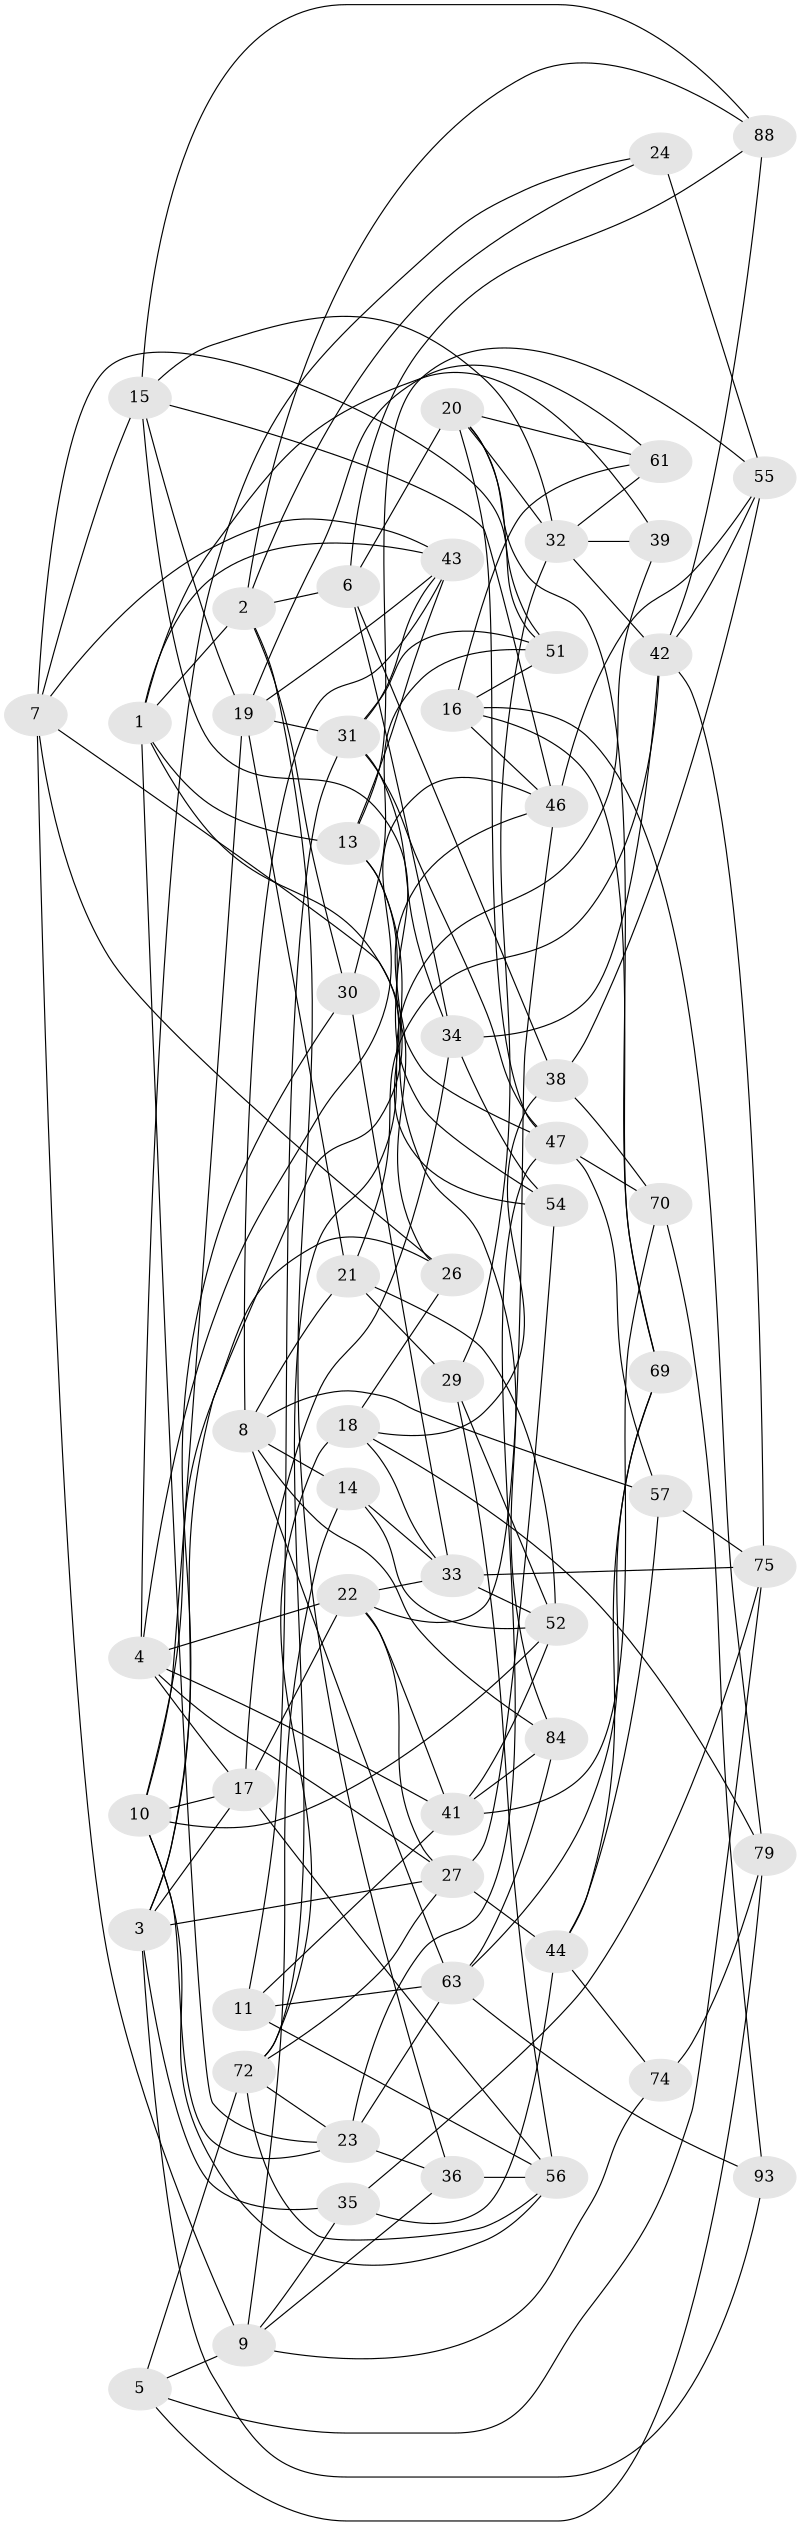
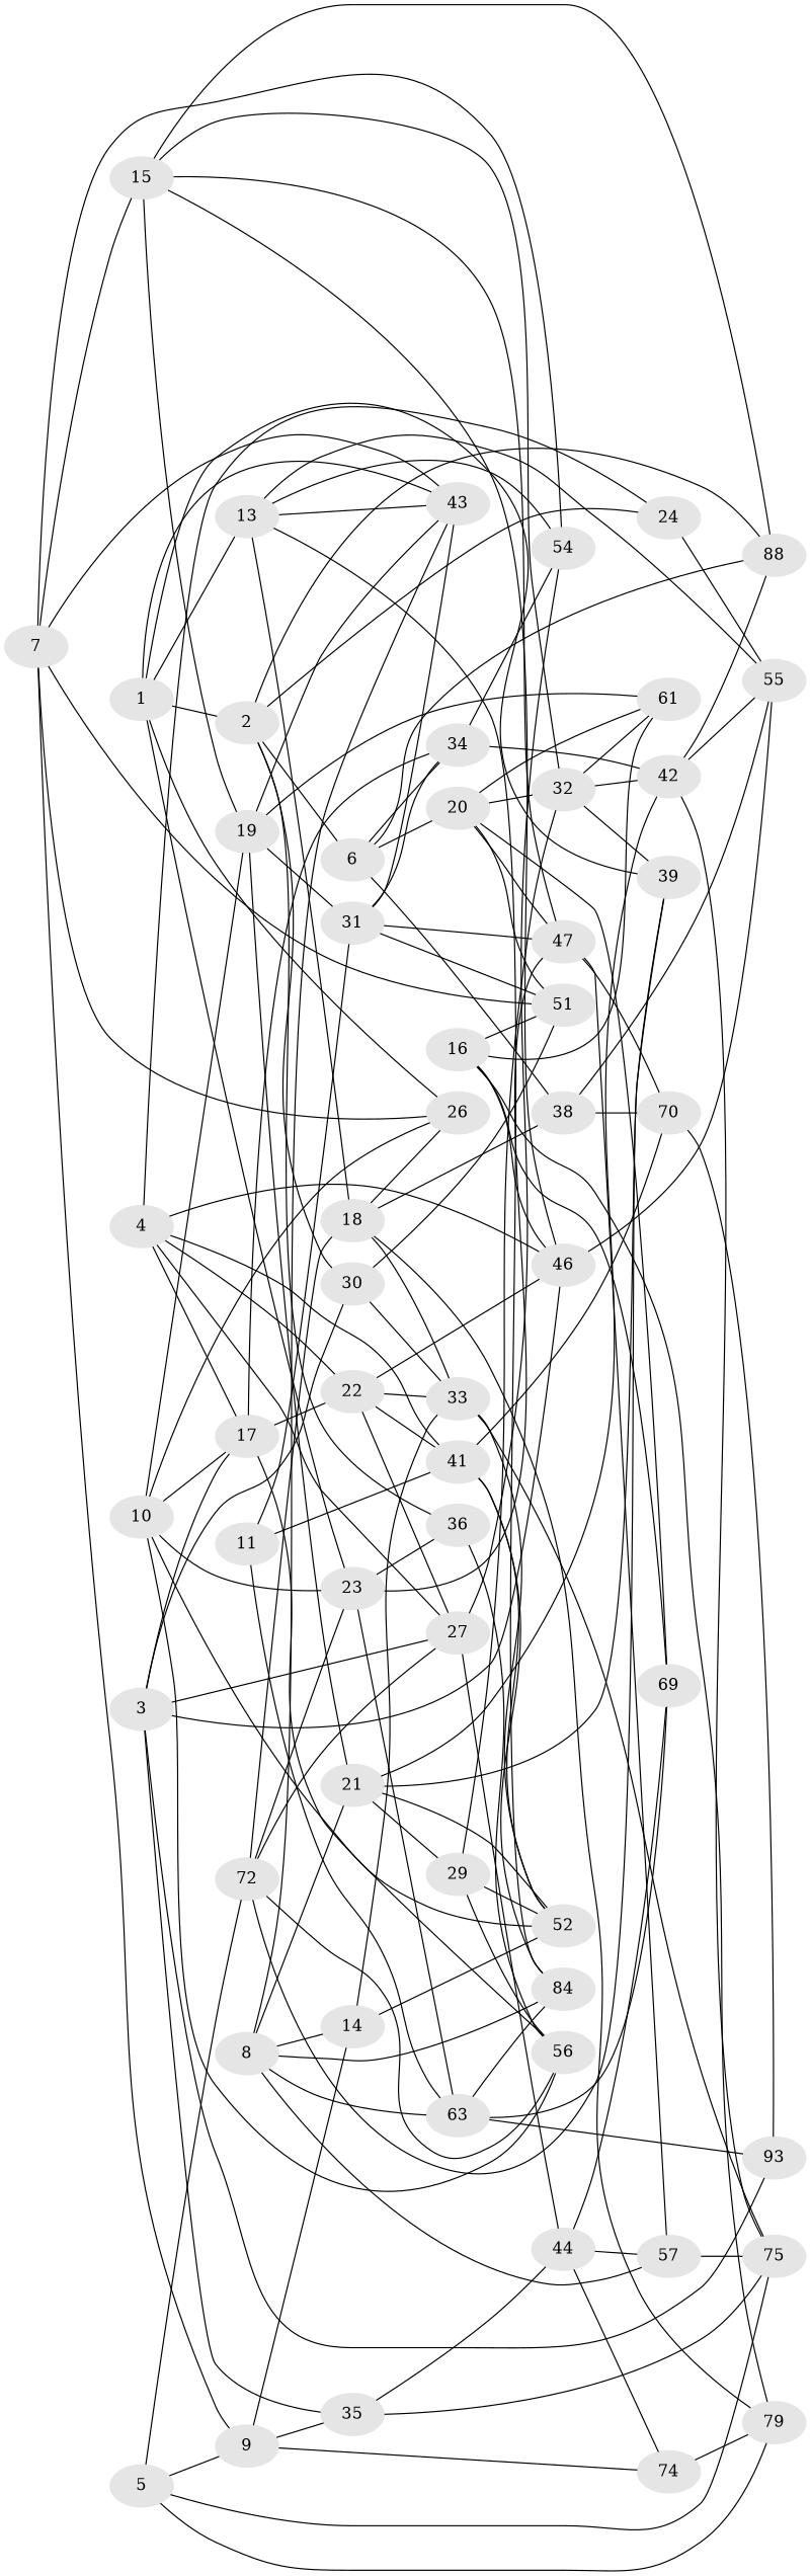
  graph {
    rankdir=LR
    node [color=gray90 style=filled]
    1 [super="+78"]
    2 [super="+95"]
    13 [super="+92"]
    23 [super="+62"]
    26
    39
    43 [super="+85"]
    6 [super="+68"]
    24
    30
    36
    88
    54
    84
    18 [super="+28"]
    55 [super="+65"]
    63 [super="+64"]
    47 [super="+86"]
    20 [super="+50"]
    34 [super="+73"]
    38
    51 [super="+94"]
    33 [super="+66"]
    56 [super="+82"]
    3 [super="+40"]
    17 [super="+53"]
    27 [super="+49"]
    35
    46 [super="+71"]
    93
    22 [super="+89"]
    44 [super="+59"]
    75 [super="+83"]
    4 [super="+58"]
    41 [super="+72"]
    52 [super="+60"]
    70
    9 [super="+67"]
    14
    74
    5
    n42 [label=72 super="+91"]
    79
    32 [super="+37"]
    61
    69
    42 [super="+80"]
    7 [super="+25"]
    15 [super="+90"]
    19 [super="+77"]
    8 [super="+45"]
    21 [super="+48"]
    57
    29
    10 [super="+81"]
    31 [super="+76"]
    11
    16 [super="+87"]
    1 -- 2
    1 -- 13
    1 -- 23
    1 -- 26
    1 -- 39
    1 -- 43
    2 -- 6
    2 -- 24
    2 -- 30
    2 -- 36
    2 -- 88
    13 -- 43
    13 -- 54
    13 -- 84
+   13 -- 18
    13 -- 55
    23 -- 36
    23 -- 63
    23 -- 47
    6 -- 88
    6 -- 20
    6 -- 34 [weight=2]
    6 -- 38
    24 -- 55 [weight=2]
    30 -- 51
    30 -- 33
    36 -- 56
    18 -- 26
    18 -- 38
    18 -- 33
    18 -- 79
    63 -- 84
    63 -- 93
    63 -- 69
    47 -- 70
    47 -- 57
    20 -- 47
    20 -- 51
    20 -- 32
    20 -- 61
    20 -- 69
    34 -- 54
    34 -- 42
    38 -- 55
    38 -- 70
    33 -- 75
    33 -- 52
    3 -- 30
    3 -- 17
    3 -- 27
    3 -- 35
    3 -- 46
    3 -- 93
    17 -- 34
    17 -- 56
    17 -- 22
    27 -- 54
    27 -- 44
    35 -- 44
    35 -- 75
    46 -- 55
    22 -- 33
    22 -- 27
    22 -- 46
    22 -- 41
    44 -- 74 [weight=2]
    44 -- 69
    44 -- 57
    4 -- 24
    4 -- 17
    4 -- 27
    4 -- 46
    4 -- 22
    4 -- 41
    41 -- 84
    41 -- 52
    41 -- 70
    70 -- 93
-   9 -- 36
    9 -- 35
    9 -- 14
    9 -- 74
    14 -- 33
    14 -- 52
    74 -- 79
    5 -- 75
    5 -- 9
    5 -- n42
    5 -- 79
    n42 -- 23
    n42 -- 39
    n42 -- 18
    n42 -- 56
    n42 -- 27
    32 -- 39
    32 -- 61
    32 -- 42
    42 -- 88
    42 -- 55
    42 -- 75
    7 -- 26
    7 -- 43
    7 -- 54
    7 -- 51
    7 -- 9
    7 -- 15
    15 -- 88
    15 -- 47
    15 -- 46
    15 -- 32
    15 -- 19
    19 -- 43
    19 -- 61
    19 -- 21
    19 -- 31
    8 -- 43
    8 -- 84
    8 -- 63
    8 -- 14
    8 -- 21
    8 -- 57
+   21 -- 39
    21 -- 52
    21 -- 42
    21 -- 29
    57 -- 75
    29 -- 56
    29 -- 52
    29 -- 32
    10 -- 23
    10 -- 26
    10 -- 56
    10 -- 17
    10 -- 52
    10 -- 19
    31 -- 43
    31 -- 47
    31 -- 34
    31 -- 51
    11 -- 63
-   11 -- 56
    11 -- 41
    11 -- 31
    16 -- 51 [weight=2]
    16 -- 46
    16 -- 79
    16 -- 61
    16 -- 69
  }
